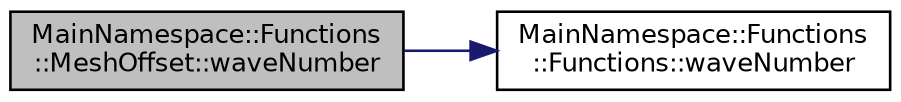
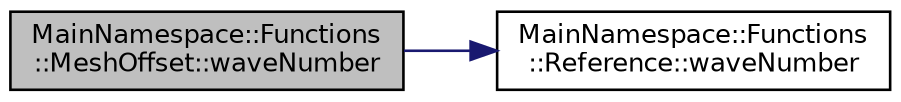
  digraph {
    rankdir=LR
    node [color=black fontname=Helvetica fontsize=10 shape=record style=filled]
    n1 [fillcolor=grey75 fontcolor=black height=0.2 label="MainNamespace::Functions\l::MeshOffset::waveNumber" width=0.4]
-   n2 [fillcolor=white height=0.2 label="MainNamespace::Functions\l::Functions::waveNumber" width=0.4]
+   n2 [fillcolor=white height=0.2 label="MainNamespace::Functions\l::Reference::waveNumber" width=0.4]
    n1 -> n2 [color=midnightblue fontname=Helvetica fontsize=10 labelfontname=Helvetica labelfontsize=10 style=solid]
  }
